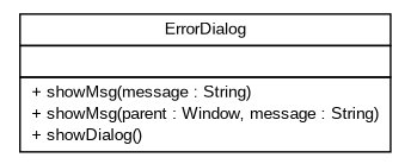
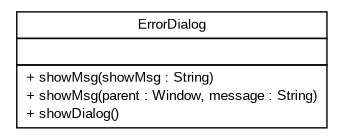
  digraph {
    nodesep=0.25
    ranksep=0.5
-   n1 [fontcolor=black fontname=arial fontsize=10.0 label=<<table title="com.github.tilastokeskus.matertis.ui.error.ErrorDialog" border="0" cellborder="1" cellspacing="0" cellpadding="2" port="p" href="./ErrorDialog.html"> 		<tr><td><table border="0" cellspacing="0" cellpadding="1"> <tr><td align="center" balign="center"> ErrorDialog </td></tr> 		</table></td></tr> 		<tr><td><table border="0" cellspacing="0" cellpadding="1"> <tr><td align="left" balign="left">  </td></tr> 		</table></td></tr> 		<tr><td><table border="0" cellspacing="0" cellpadding="1"> <tr><td align="left" balign="left"> + showMsg(message : String) </td></tr> <tr><td align="left" balign="left"> + showMsg(parent : Window, message : String) </td></tr> <tr><td align="left" balign="left"> + showDialog() </td></tr> 		</table></td></tr> 		</table>> shape=plaintext]
+   n1 [fontcolor=black fontname=arial fontsize=10.0 label=<<table title="com.github.tilastokeskus.matertis.ui.error.ErrorDialog" border="0" cellborder="1" cellspacing="0" cellpadding="2" port="p" href="./ErrorDialog.html"> 		<tr><td><table border="0" cellspacing="0" cellpadding="1"> <tr><td align="center" balign="center"> ErrorDialog </td></tr> 		</table></td></tr> 		<tr><td><table border="0" cellspacing="0" cellpadding="1"> <tr><td align="left" balign="left">  </td></tr> 		</table></td></tr> 		<tr><td><table border="0" cellspacing="0" cellpadding="1"> <tr><td align="left" balign="left"> + showMsg(showMsg : String) </td></tr> <tr><td align="left" balign="left"> + showMsg(parent : Window, message : String) </td></tr> <tr><td align="left" balign="left"> + showDialog() </td></tr> 		</table></td></tr> 		</table>> shape=plaintext]
  }
